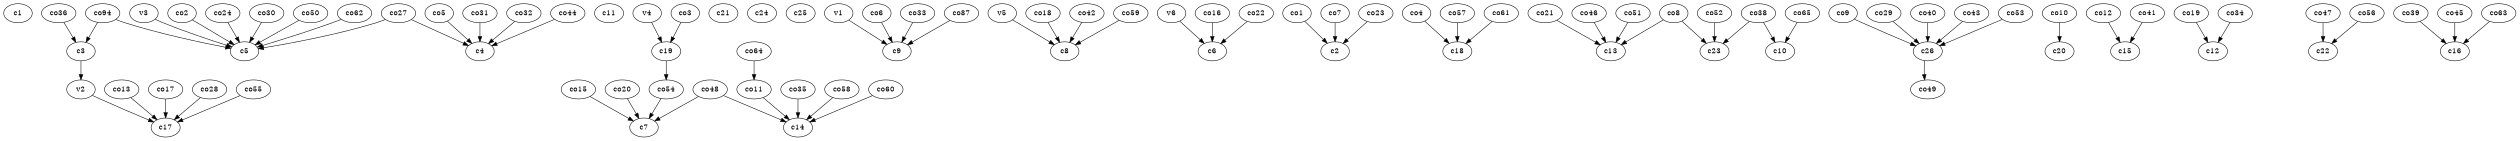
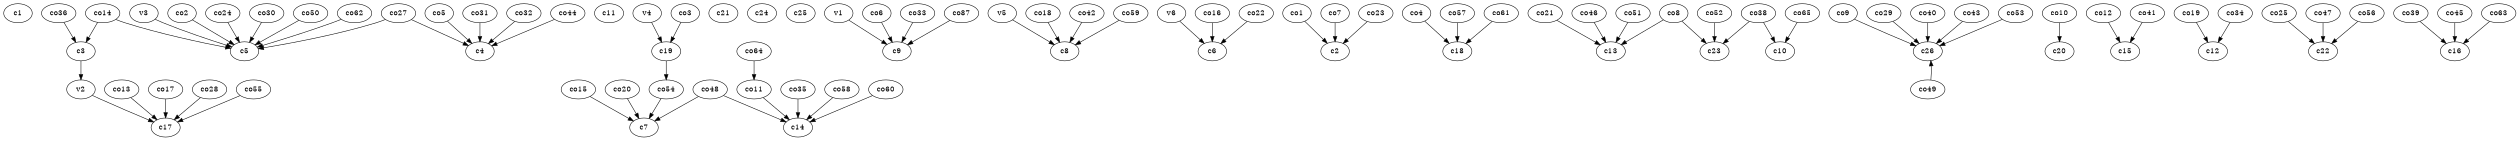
  strict digraph {
    edge [weight=1]
    c1
    c3
    v2
    c17
    c11
    c19
    co54
    c7
    c21
    c24
    c25
    v1
    c9
    v3
    c5
    v4
    v5
    c8
    v6
    c6
    co1
    c2
    co2
    co3
    co4
    c18
    co5
    c4
    co6
    co7
    co8
    c13
    c23
    co9
    c26
    co10
    c20
    co11
    c14
    co12
    c15
    co13
-   co14 [label=co94]
+   co14
    co15
    co16
    co17
    co18
    co19
    c12
    co20
    co21
    co22
    co23
    co24
+   co25
    c22
    co27
    co28
    co29
    co30
    co31
    co32
    co33
    co34
    co35
    co36
    n67 [label=co87]
    co38
    c10
    co39
    c16
    co40
    co41
    co42
    co43
    co44
    co45
    co46
    co47
    co48
    co49
    co50
    co51
    co52
    co53
    co55
    co56
    co57
    co58
    co59
    co60
    co61
    co62
    co63
    co64
    co65
    c3 -> v2
    v2 -> c17
    c19 -> co54
    co54 -> c7
    v1 -> c9
    v3 -> c5
    v4 -> c19
    v5 -> c8
    v6 -> c6
    co1 -> c2
    co2 -> c5
    co3 -> c19
    co4 -> c18
    co5 -> c4
    co6 -> c9
    co7 -> c2
    co8 -> c13
    co8 -> c23
    co9 -> c26
    co10 -> c20
    co11 -> c14
    co12 -> c15
    co13 -> c17
    co14 -> c3
    co14 -> c5
    co15 -> c7
    co16 -> c6
    co17 -> c17
    co18 -> c8
    co19 -> c12
    co20 -> c7
    co21 -> c13
    co22 -> c6
    co23 -> c2
    co24 -> c5
+   co25 -> c22
    co27 -> c5
    co27 -> c4
    co28 -> c17
    co29 -> c26
    co30 -> c5
    co31 -> c4
    co32 -> c4
    co33 -> c9
    co34 -> c12
    co35 -> c14
    co36 -> c3
    n67 -> c9
    co38 -> c23
    co38 -> c10
    co39 -> c16
    co40 -> c26
    co41 -> c15
    co42 -> c8
    co43 -> c26
    co44 -> c4
    co45 -> c16
    co46 -> c13
    co47 -> c22
    co48 -> c7
    co48 -> c14
-   c26 -> co49
+   co49 -> c26
    co50 -> c5
    co51 -> c13
    co52 -> c23
    co53 -> c26
    co55 -> c17
    co56 -> c22
    co57 -> c18
    co58 -> c14
    co59 -> c8
    co60 -> c14
    co61 -> c18
    co62 -> c5
    co63 -> c16
    co64 -> co11
    co65 -> c10
  }
